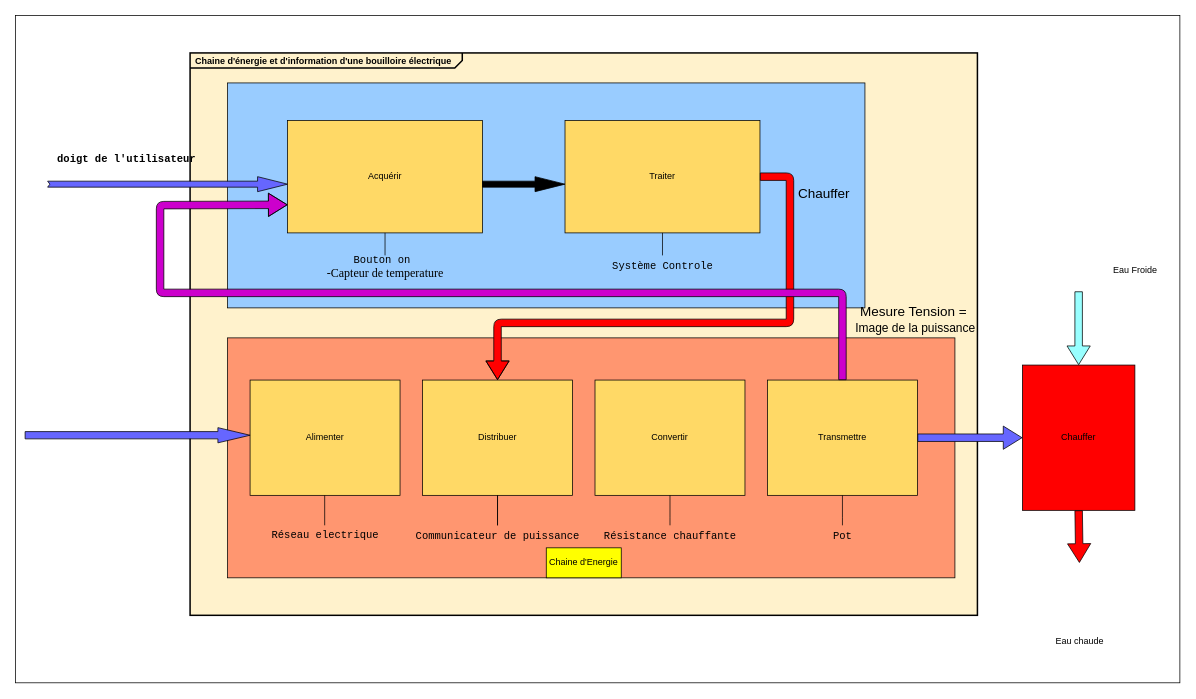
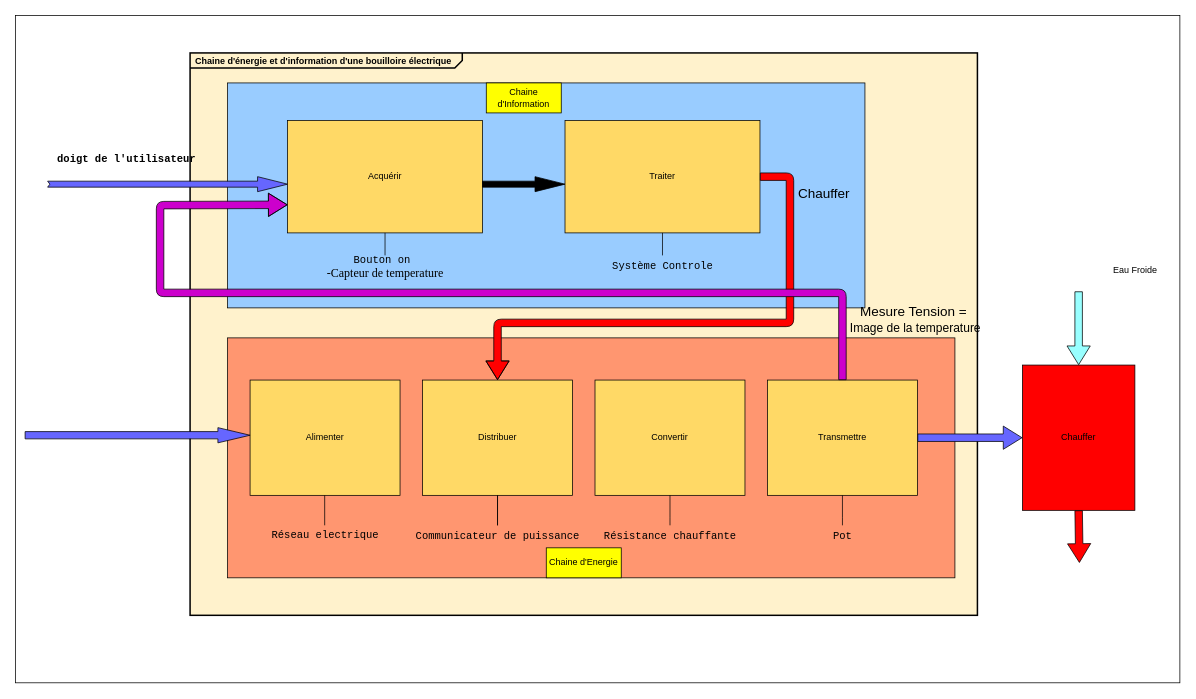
  <mxCell id="0" />
  <mxCell id="1" parent="0" />
  <mxCell id="2" value="" style="rounded=0;whiteSpace=wrap;html=1;" vertex="1" parent="1"><mxGeometry x="20" y="20" width="1553" height="890" as="geometry" /></mxCell>
  <mxCell id="3" value="&lt;p style=&quot;margin:0px;margin-top:4px;margin-left:7px;text-align:left;&quot;&gt;&lt;b&gt;Chaine d'énergie et d'information d'une bouilloire électrique&lt;/b&gt;&lt;/p&gt;" style="html=1;shape=mxgraph.sysml.package;overflow=fill;labelX=363;strokeWidth=2;align=center;fillColor=#FFF2CC;" parent="1" vertex="1"><mxGeometry x="253" y="70" width="1050" height="750" as="geometry" /></mxCell>
  <mxCell id="4" value="" style="html=1;whiteSpace=wrap;fillColor=#99CCFF;" parent="1" vertex="1"><mxGeometry x="303" y="110" width="850" height="300" as="geometry" /></mxCell>
  <mxCell id="5" value="" style="html=1;whiteSpace=wrap;fillColor=#FF9670;" parent="1" vertex="1"><mxGeometry x="303" y="450" width="970" height="320" as="geometry" /></mxCell>
  <mxCell id="6" value="" style="html=1;shadow=0;dashed=0;align=center;verticalAlign=middle;shape=mxgraph.arrows2.arrow;dy=0.6;dx=40;notch=3;fillColor=#6666FF;" parent="1" vertex="1"><mxGeometry x="63" y="235" width="320" height="20" as="geometry" /></mxCell>
  <mxCell id="7" value="&lt;font style=&quot;font-size: 14px;&quot; face=&quot;Courier New&quot;&gt;doigt de l'utilisateur&lt;/font&gt;" style="text;align=center;fontStyle=1;verticalAlign=middle;spacingLeft=3;spacingRight=3;strokeColor=none;rotatable=0;points=[[0,0.5],[1,0.5]];portConstraint=eastwest;html=1;" parent="1" vertex="1"><mxGeometry x="113" y="199" width="110" height="26" as="geometry" /></mxCell>
  <mxCell id="8" value="A&lt;span style=&quot;background-color: initial;&quot;&gt;cquérir&lt;/span&gt;" style="html=1;whiteSpace=wrap;fillColor=#FFD966;" parent="1" vertex="1"><mxGeometry x="383" y="160" width="260" height="150" as="geometry" /></mxCell>
  <mxCell id="9" value="" style="html=1;shadow=0;dashed=0;align=center;verticalAlign=middle;shape=mxgraph.arrows2.arrow;dy=0.6;dx=40;notch=0;fillColor=#000000;" parent="1" vertex="1"><mxGeometry x="643" y="235" width="110" height="20" as="geometry" /></mxCell>
  <mxCell id="10" value="Traiter" style="html=1;whiteSpace=wrap;fillColor=#FFD966;" parent="1" vertex="1"><mxGeometry x="753" y="160" width="260" height="150" as="geometry" /></mxCell>
  <mxCell id="11" value="Distribuer" style="html=1;whiteSpace=wrap;fillColor=#FFD966;" parent="1" vertex="1"><mxGeometry x="563" y="506.25" width="200" height="153.75" as="geometry" /></mxCell>
  <mxCell id="12" value="Alimenter" style="html=1;whiteSpace=wrap;fillColor=#FFD966;" parent="1" vertex="1"><mxGeometry x="333" y="506.25" width="200" height="153.75" as="geometry" /></mxCell>
  <mxCell id="13" value="Convertir" style="html=1;whiteSpace=wrap;fillColor=#FFD966;" parent="1" vertex="1"><mxGeometry x="793" y="506.25" width="200" height="153.75" as="geometry" /></mxCell>
  <mxCell id="14" value="Transmettre" style="html=1;whiteSpace=wrap;fillColor=#FFD966;" parent="1" vertex="1"><mxGeometry x="1023" y="506.25" width="200" height="153.75" as="geometry" /></mxCell>
  <mxCell id="15" value="" style="endArrow=none;html=1;rounded=0;exitX=0.5;exitY=1;exitDx=0;exitDy=0;" parent="1" source="8" edge="1"><mxGeometry relative="1" as="geometry"><mxPoint x="523" y="420" as="sourcePoint" /><mxPoint x="513" y="340" as="targetPoint" /></mxGeometry></mxCell>
  <mxCell id="16" value="" style="endArrow=none;html=1;rounded=0;entryX=0.5;entryY=1;entryDx=0;entryDy=0;" parent="1" target="10" edge="1"><mxGeometry relative="1" as="geometry"><mxPoint x="883" y="340" as="sourcePoint" /><mxPoint x="523" y="360" as="targetPoint" /></mxGeometry></mxCell>
  <mxCell id="17" value="" style="endArrow=none;html=1;rounded=0;entryX=0.5;entryY=1;entryDx=0;entryDy=0;exitX=0.674;exitY=0.774;exitDx=0;exitDy=0;exitPerimeter=0;" parent="1" edge="1"><mxGeometry relative="1" as="geometry"><mxPoint x="432.5" y="700" as="sourcePoint" /><mxPoint x="432.5" y="660" as="targetPoint" /></mxGeometry></mxCell>
  <mxCell id="18" value="" style="endArrow=none;html=1;rounded=0;exitX=0.5;exitY=1;exitDx=0;exitDy=0;" parent="1" source="11" edge="1"><mxGeometry relative="1" as="geometry"><mxPoint x="432.5" y="700" as="sourcePoint" /><mxPoint x="663" y="700" as="targetPoint" /></mxGeometry></mxCell>
  <mxCell id="19" value="" style="endArrow=none;html=1;rounded=0;exitX=0.5;exitY=1;exitDx=0;exitDy=0;" parent="1" edge="1"><mxGeometry relative="1" as="geometry"><mxPoint x="663" y="660" as="sourcePoint" /><mxPoint x="663" y="700" as="targetPoint" /></mxGeometry></mxCell>
  <mxCell id="20" value="" style="endArrow=none;html=1;rounded=0;exitX=0.5;exitY=1;exitDx=0;exitDy=0;" parent="1" source="13" edge="1"><mxGeometry relative="1" as="geometry"><mxPoint x="673" y="670" as="sourcePoint" /><mxPoint x="893" y="700" as="targetPoint" /><Array as="points"><mxPoint x="893" y="690" /></Array></mxGeometry></mxCell>
  <mxCell id="21" value="" style="endArrow=none;html=1;rounded=0;exitX=0.5;exitY=1;exitDx=0;exitDy=0;" parent="1" source="14" edge="1"><mxGeometry relative="1" as="geometry"><mxPoint x="683" y="680" as="sourcePoint" /><mxPoint x="1123" y="700" as="targetPoint" /><Array as="points"><mxPoint x="1123" y="690" /></Array></mxGeometry></mxCell>
+ <mxCell id="22" value="Chaine d'Information" style="whiteSpace=wrap;html=1;align=center;fillColor=#FFFF00;" parent="1" vertex="1"><mxGeometry x="648" y="110" width="100" height="40" as="geometry" /></mxCell>
  <mxCell id="23" value="Chaine d'Energie" style="whiteSpace=wrap;html=1;align=center;fillColor=#FFFF00;" parent="1" vertex="1"><mxGeometry x="728" y="730" width="100" height="40" as="geometry" /></mxCell>
  <mxCell id="24" value="&lt;font style=&quot;font-size: 14px;&quot; face=&quot;Courier New&quot;&gt;Réseau electrique&lt;/font&gt;&lt;div&gt;&lt;br&gt;&lt;/div&gt;" style="text;html=1;align=center;verticalAlign=middle;resizable=0;points=[];autosize=1;strokeColor=none;fillColor=none;" parent="1" vertex="1"><mxGeometry x="348" y="700" width="170" height="40" as="geometry" /></mxCell>
  <mxCell id="25" value="&lt;font style=&quot;font-size: 14px;&quot; face=&quot;Courier New&quot;&gt;Communicateur de puissance&lt;/font&gt;" style="text;html=1;align=center;verticalAlign=middle;resizable=0;points=[];autosize=1;strokeColor=none;fillColor=none;" parent="1" vertex="1"><mxGeometry x="543" y="700" width="240" height="30" as="geometry" /></mxCell>
  <mxCell id="26" value="&lt;font style=&quot;font-size: 14px;&quot; face=&quot;Courier New&quot;&gt;Résistance chauffante&lt;/font&gt;" style="text;html=1;align=center;verticalAlign=middle;resizable=0;points=[];autosize=1;strokeColor=none;fillColor=none;" parent="1" vertex="1"><mxGeometry x="793" y="700" width="200" height="30" as="geometry" /></mxCell>
  <mxCell id="27" value="&lt;font style=&quot;font-size: 14px;&quot; face=&quot;Courier New&quot;&gt;Pot&lt;/font&gt;" style="text;html=1;align=center;verticalAlign=middle;resizable=0;points=[];autosize=1;strokeColor=none;fillColor=none;" parent="1" vertex="1"><mxGeometry x="1098" y="700" width="50" height="30" as="geometry" /></mxCell>
  <mxCell id="28" value="Chauffer" style="whiteSpace=wrap;html=1;align=center;fillColor=#FF0000;" parent="1" vertex="1"><mxGeometry x="1363" y="486.25" width="150" height="193.75" as="geometry" /></mxCell>
  <mxCell id="29" value="" style="edgeStyle=none;orthogonalLoop=1;jettySize=auto;html=1;shape=flexArrow;rounded=1;startSize=8;endSize=8;exitX=1;exitY=0.5;exitDx=0;exitDy=0;entryX=0;entryY=0.5;entryDx=0;entryDy=0;fillColor=#6666FF;" parent="1" source="14" target="28" edge="1"><mxGeometry width="100" relative="1" as="geometry"><mxPoint x="1373" y="440" as="sourcePoint" /><mxPoint x="1473" y="440" as="targetPoint" /><Array as="points" /></mxGeometry></mxCell>
  <mxCell id="30" value="" style="edgeStyle=none;orthogonalLoop=1;jettySize=auto;html=1;shape=flexArrow;rounded=1;startSize=8;endSize=8;exitX=1;exitY=0.5;exitDx=0;exitDy=0;entryX=0.5;entryY=0;entryDx=0;entryDy=0;fillColor=#FF0000;" parent="1" source="10" target="11" edge="1"><mxGeometry width="100" relative="1" as="geometry"><mxPoint x="1583" y="310" as="sourcePoint" /><mxPoint x="1683" y="310" as="targetPoint" /><Array as="points"><mxPoint x="1053" y="235" /><mxPoint x="1053" y="430" /><mxPoint x="663" y="430" /></Array></mxGeometry></mxCell>
  <mxCell id="31" value="" style="edgeStyle=none;orthogonalLoop=1;jettySize=auto;html=1;shape=flexArrow;rounded=1;startSize=8;endSize=8;exitX=0.5;exitY=0;exitDx=0;exitDy=0;entryX=0;entryY=0.75;entryDx=0;entryDy=0;fillColor=#CC00CC;" parent="1" source="14" target="8" edge="1"><mxGeometry width="100" relative="1" as="geometry"><mxPoint x="1463" y="310" as="sourcePoint" /><mxPoint x="1563" y="310" as="targetPoint" /><Array as="points"><mxPoint x="1123" y="390" /><mxPoint x="213" y="390" /><mxPoint x="213" y="273" /></Array></mxGeometry></mxCell>
  <mxCell id="32" value="&lt;font style=&quot;font-size: 14px;&quot; face=&quot;Courier New&quot;&gt;Système Controle&lt;/font&gt;" style="text;html=1;align=center;verticalAlign=middle;resizable=0;points=[];autosize=1;strokeColor=none;fillColor=none;" parent="1" vertex="1"><mxGeometry x="803" y="340" width="160" height="30" as="geometry" /></mxCell>
  <mxCell id="33" value="" style="shape=image;html=1;verticalAlign=top;verticalLabelPosition=bottom;labelBackgroundColor=#ffffff;imageAspect=0;aspect=fixed;image=https://cdn1.iconfinder.com/data/icons/ionicons-outline-vol-2/512/water-outline-128.png;fillColor=#0000FF;" parent="1" vertex="1"><mxGeometry x="1399" y="310" width="78" height="78" as="geometry" /></mxCell>
  <mxCell id="34" value="Eau Froide" style="text;html=1;align=center;verticalAlign=middle;resizable=0;points=[];autosize=1;strokeColor=none;fillColor=none;" parent="1" vertex="1"><mxGeometry x="1473" y="345" width="80" height="30" as="geometry" /></mxCell>
  <mxCell id="35" value="" style="shape=image;html=1;verticalAlign=top;verticalLabelPosition=bottom;labelBackgroundColor=#ffffff;imageAspect=0;aspect=fixed;image=https://cdn1.iconfinder.com/data/icons/ionicons-outline-vol-2/512/water-outline-128.png" parent="1" vertex="1"><mxGeometry x="1399" y="750" width="80" height="80" as="geometry" /></mxCell>
- <mxCell id="36" value="Eau chaude" style="text;html=1;align=center;verticalAlign=middle;resizable=0;points=[];autosize=1;strokeColor=none;fillColor=none;" parent="1" vertex="1"><mxGeometry x="1394" y="840" width="90" height="30" as="geometry" /></mxCell>
  <mxCell id="37" value="&lt;font style=&quot;font-size: 18px;&quot;&gt;Chauffer&lt;/font&gt;&lt;div&gt;&lt;br&gt;&lt;/div&gt;" style="text;html=1;align=center;verticalAlign=middle;resizable=0;points=[];autosize=1;strokeColor=none;fillColor=none;" parent="1" vertex="1"><mxGeometry x="1053" y="240" width="90" height="50" as="geometry" /></mxCell>
  <mxCell id="38" value="&lt;font style=&quot;font-size: 14px;&quot; face=&quot;Courier New&quot;&gt;Bouton on&amp;nbsp;&lt;/font&gt;&lt;div&gt;&lt;font size=&quot;3&quot; face=&quot;_pyl_01m51JNeYnxi6zQ&quot;&gt;-Capteur de temperature&lt;/font&gt;&lt;/div&gt;" style="text;html=1;align=center;verticalAlign=middle;resizable=0;points=[];autosize=1;strokeColor=none;fillColor=none;" parent="1" vertex="1"><mxGeometry x="423" y="330" width="180" height="50" as="geometry" /></mxCell>
  <mxCell id="39" value="" style="shape=singleArrow;whiteSpace=wrap;html=1;arrowWidth=0.477;arrowSize=0.143;fillColor=#6666FF;" parent="1" vertex="1"><mxGeometry x="33" y="569.69" width="300" height="20.31" as="geometry" /></mxCell>
- <mxCell id="40" value="&lt;font style=&quot;font-size: 18px;&quot;&gt;Mesure Tension =&amp;nbsp;&lt;/font&gt;&lt;div&gt;&lt;font size=&quot;3&quot;&gt;Image de la puissance&lt;/font&gt;&lt;/div&gt;" style="text;html=1;align=center;verticalAlign=middle;resizable=0;points=[];autosize=1;strokeColor=none;fillColor=none;" parent="1" vertex="1"><mxGeometry x="1120" y="400" width="200" height="50" as="geometry" /></mxCell>
+ <mxCell id="40" value="&lt;font style=&quot;font-size: 18px;&quot;&gt;Mesure Tension =&amp;nbsp;&lt;/font&gt;&lt;div&gt;&lt;font size=&quot;3&quot;&gt;Image de la temperature&lt;/font&gt;&lt;/div&gt;" style="text;html=1;align=center;verticalAlign=middle;resizable=0;points=[];autosize=1;strokeColor=none;fillColor=none;" parent="1" vertex="1"><mxGeometry x="1120" y="400" width="200" height="50" as="geometry" /></mxCell>
  <mxCell id="41" value="" style="edgeStyle=none;orthogonalLoop=1;jettySize=auto;html=1;shape=flexArrow;rounded=1;startSize=8;endSize=8;entryX=0.5;entryY=0;entryDx=0;entryDy=0;fillColor=#99FFFF;" parent="1" source="33" target="28" edge="1"><mxGeometry width="100" relative="1" as="geometry"><mxPoint x="1438" y="400" as="sourcePoint" /><mxPoint x="1553" y="230" as="targetPoint" /><Array as="points" /></mxGeometry></mxCell>
  <mxCell id="42" value="" style="edgeStyle=none;orthogonalLoop=1;jettySize=auto;html=1;shape=flexArrow;rounded=1;startSize=8;endSize=8;exitX=0.5;exitY=1;exitDx=0;exitDy=0;entryX=0.5;entryY=0;entryDx=0;entryDy=0;fillColor=#FF0000;" parent="1" source="28" target="35" edge="1"><mxGeometry width="100" relative="1" as="geometry"><mxPoint x="1603" y="650" as="sourcePoint" /><mxPoint x="1703" y="650" as="targetPoint" /><Array as="points" /></mxGeometry></mxCell>
